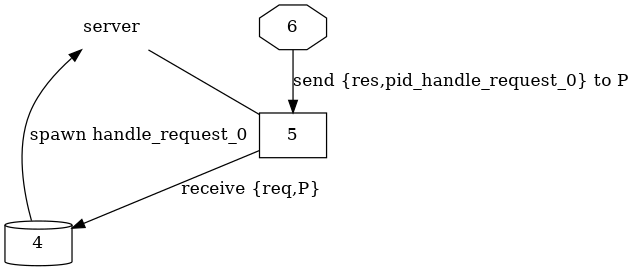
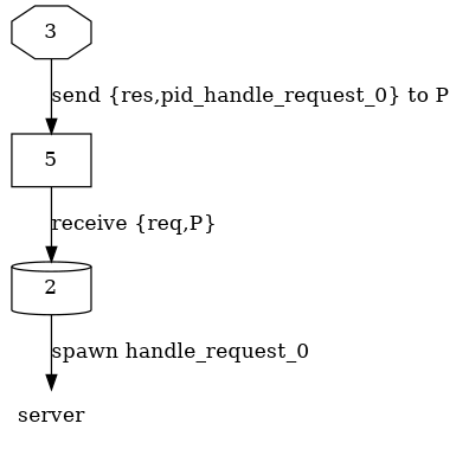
  digraph {
    rankdir=TB
    n1 [label=server shape=plaintext]
    n2 [label=5 shape=box]
-   n3 [label=4 shape=cylinder]
-   n4 [label=6 shape=octagon]
-   n1 -> n2 [arrowhead=none]
+   n3 [label=2 shape=cylinder]
+   n4 [label=3 shape=octagon]
    n2 -> n3 [label="receive {req,P}"]
    n3 -> n1 [label="spawn handle_request_0"]
    n4 -> n2 [label="send {res,pid_handle_request_0} to P"]
  }
